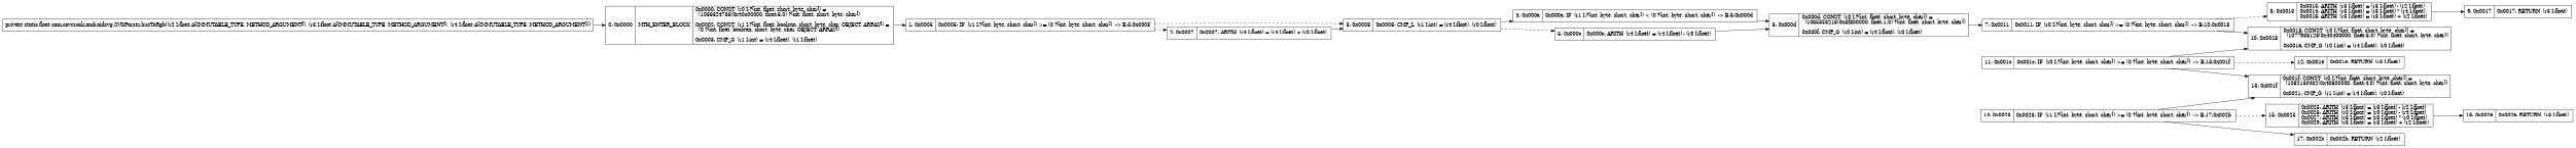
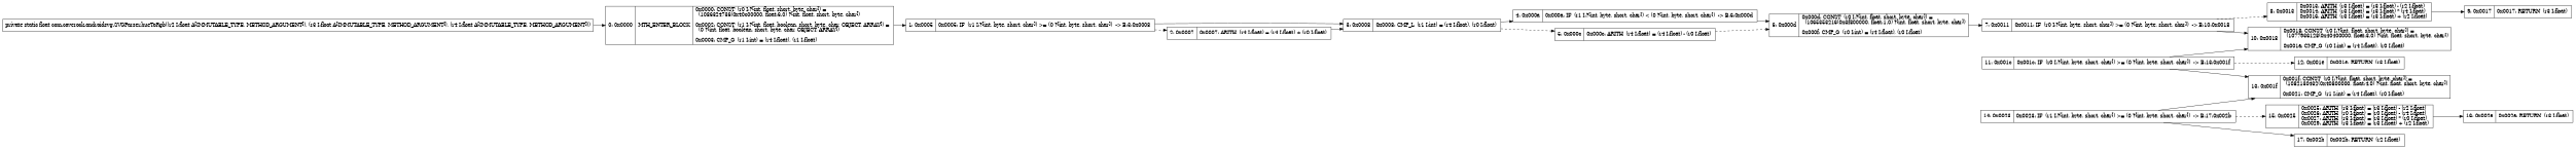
  digraph {
    rankdir=LR
    node [shape=record]
    n1 [label="{0\:\ 0x0000|MTH_ENTER_BLOCK\l|0x0000: CONST  (r0 I:?[int, float, short, byte, char]) = \l  (1086324736(0x40c00000, float:6.0) ?[int, float, short, byte, char])\l \l0x0002: CONST  (r1 I:?[int, float, boolean, short, byte, char, OBJECT, ARRAY]) = \l  (0 ?[int, float, boolean, short, byte, char, OBJECT, ARRAY])\l \l0x0003: CMP_G  (r1 I:int) = (r4 I:float), (r1 I:float) \l}"]
    n2 [label="{1\:\ 0x0005|0x0005: IF  (r1 I:?[int, byte, short, char]) \>= (0 ?[int, byte, short, char])  \-\> B:3:0x0008 \l}"]
    n3 [label="{2\:\ 0x0007|0x0007: ARITH  (r4 I:float) = (r4 I:float) + (r0 I:float) \l}"]
    n4 [label="{3\:\ 0x0008|0x0008: CMP_L  (r1 I:int) = (r4 I:float), (r0 I:float) \l}"]
    n5 [label="{4\:\ 0x000a|0x000a: IF  (r1 I:?[int, byte, short, char]) \< (0 ?[int, byte, short, char])  \-\> B:6:0x000d \l}"]
    n6 [label="{5\:\ 0x000c|0x000c: ARITH  (r4 I:float) = (r4 I:float) \- (r0 I:float) \l}"]
    n7 [label="{6\:\ 0x000d|0x000d: CONST  (r0 I:?[int, float, short, byte, char]) = \l  (1065353216(0x3f800000, float:1.0) ?[int, float, short, byte, char])\l \l0x000f: CMP_G  (r0 I:int) = (r4 I:float), (r0 I:float) \l}"]
    n8 [label="{7\:\ 0x0011|0x0011: IF  (r0 I:?[int, byte, short, char]) \>= (0 ?[int, byte, short, char])  \-\> B:10:0x0018 \l}"]
    n9 [label="{8\:\ 0x0013|0x0013: ARITH  (r3 I:float) = (r3 I:float) \- (r2 I:float) \l0x0014: ARITH  (r3 I:float) = (r3 I:float) * (r4 I:float) \l0x0016: ARITH  (r3 I:float) = (r3 I:float) + (r2 I:float) \l}"]
    n10 [label="{10\:\ 0x0018|0x0018: CONST  (r0 I:?[int, float, short, byte, char]) = \l  (1077936128(0x40400000, float:3.0) ?[int, float, short, byte, char])\l \l0x001a: CMP_G  (r0 I:int) = (r4 I:float), (r0 I:float) \l}"]
    n11 [label="{9\:\ 0x0017|0x0017: RETURN  (r3 I:float) \l}"]
    n12 [label="{11\:\ 0x001c|0x001c: IF  (r0 I:?[int, byte, short, char]) \>= (0 ?[int, byte, short, char])  \-\> B:13:0x001f \l}"]
    n13 [label="{12\:\ 0x001e|0x001e: RETURN  (r3 I:float) \l}"]
    n14 [label="{13\:\ 0x001f|0x001f: CONST  (r0 I:?[int, float, short, byte, char]) = \l  (1082130432(0x40800000, float:4.0) ?[int, float, short, byte, char])\l \l0x0021: CMP_G  (r1 I:int) = (r4 I:float), (r0 I:float) \l}"]
    n15 [label="{14\:\ 0x0023|0x0023: IF  (r1 I:?[int, byte, short, char]) \>= (0 ?[int, byte, short, char])  \-\> B:17:0x002b \l}"]
    n16 [label="{15\:\ 0x0025|0x0025: ARITH  (r3 I:float) = (r3 I:float) \- (r2 I:float) \l0x0026: ARITH  (r0 I:float) = (r0 I:float) \- (r4 I:float) \l0x0027: ARITH  (r3 I:float) = (r3 I:float) * (r0 I:float) \l0x0029: ARITH  (r3 I:float) = (r3 I:float) + (r2 I:float) \l}"]
    n17 [label="{17\:\ 0x002b|0x002b: RETURN  (r2 I:float) \l}"]
    n18 [label="{16\:\ 0x002a|0x002a: RETURN  (r3 I:float) \l}"]
    n19 [label="{private static float com.caverock.androidsvg.SVGParser.hueToRgb((r2 I:float A[IMMUTABLE_TYPE, METHOD_ARGUMENT]), (r3 I:float A[IMMUTABLE_TYPE, METHOD_ARGUMENT]), (r4 I:float A[IMMUTABLE_TYPE, METHOD_ARGUMENT])) }"]
    n1 -> n2
    n2 -> n3 [style=dashed]
-   n2 -> n4 [style=dashed]
+   n2 -> n4
    n3 -> n4
    n4 -> n5
    n4 -> n6 [style=dashed]
    n5 -> n7
-   n6 -> n7
+   n6 -> n7 [style=dashed]
    n7 -> n8
    n8 -> n9 [style=dashed]
    n8 -> n10
    n9 -> n11
    n12 -> n10
    n12 -> n13 [style=dashed]
    n12 -> n14
    n15 -> n14
    n15 -> n16 [style=dashed]
    n15 -> n17
    n16 -> n18
    n19 -> n1
  }
